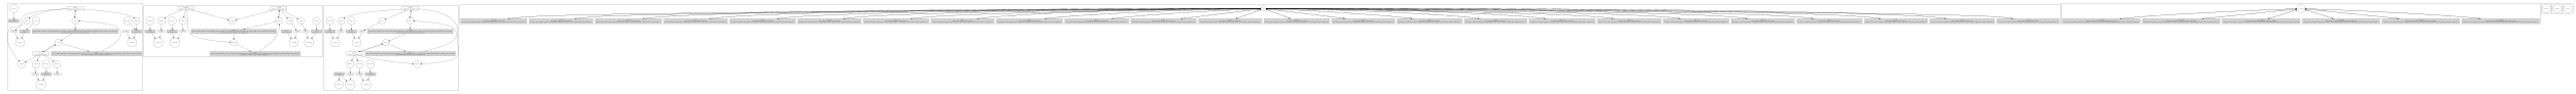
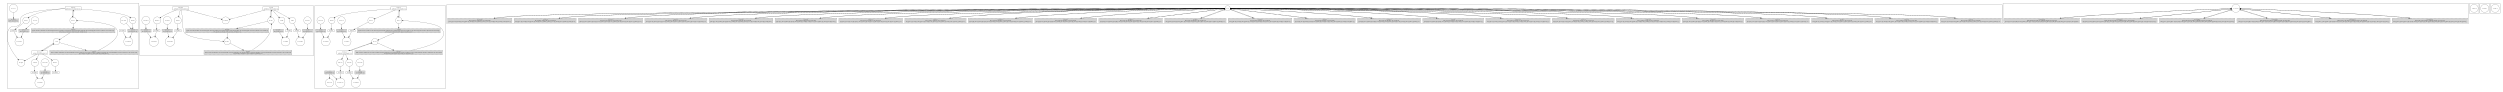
  digraph {
    fontname="Liberation Serif"
    splines=true
    node [fontname="Liberation Serif" fontsize=10 shape=box]
    edge [fontname="Liberation Serif"]
    n1 [label=PblkAB shape=circle]
    n2 [height=0.2 label=TnotifAB width=0.8]
    n3 [height=0.2 label="TminingA\n[((#PblkAB+#PconfirmAB)<5)]" width=0.8]
    n4 [label=RootA1 shape=circle]
    n5 [label=PblkAC shape=circle]
    n6 [label=PlengthA shape=circle]
    n7 [label=PconfirmAB shape=circle]
    n8 [height=0.02 label="SwitchA1\n[((((#PconfirmBA>(#PblkAB+#PconfirmAB))||(#PconfirmCA>(#PblkAC+#PconfirmAC)))||(#PconfirmBA2>(#PblkAB+#PconfirmAB)))||(#PconfirmCA2>(#PblkAC+#PconfirmAC)))]\n{#PconfirmAC=0;#PblkAC=0;#PconfirmAB=0;#PblkAB=0;}" style="filled,dashed" width=0.8]
    n9 [height=0.2 label=TnotifAC width=0.8]
    n10 [height=0.02 label="SwitchA2\n[((((#PconfirmBA>(#PblkAB2+#PconfirmAB2))||(#PconfirmCA>(#PblkAC2+#PconfirmAC2)))||(#PconfirmBA2>(#PblkAB2+#PconfirmAB2)))||(#PconfirmCA2>(#PblkAC2+#PconfirmAC2)))]\n{#PconfirmAC2=0;#PblkAC2=0;#PconfirmAB2=0;#PblkAB2=0;}" style="filled,dashed" width=0.8]
    n11 [label=RootA2 shape=circle]
    n12 [label=PconfirmAC shape=circle]
    n13 [height=0.2 label="TminingA2\n[((#PblkAB+#PconfirmAB)<5)]" width=0.8]
    n14 [label=PblkAB2 shape=circle]
    n15 [label=PblkAC2 shape=circle]
    n16 [height=0.02 label="stockAB\n[(#PconfirmAB>0)]" style="filled,dashed" width=0.8]
    n17 [height=0.2 label=TnotifAB2 width=0.8]
    n18 [height=0.2 label=TnotifAC2 width=0.8]
    n19 [label=PstockAB shape=circle]
    n20 [height=0.02 label="stockAC\n[(#PconfirmAB>0)]" style="filled,dashed" width=0.8]
    n21 [label=PconfirmAB2 shape=circle]
    n22 [label=PstockAC shape=circle]
    n23 [height=0.02 label="stockAB2\n[(#PconfirmAB>0)]" style="filled,dashed" width=0.8]
    n24 [height=0.02 label="stockAC2\n[(#PconfirmAB>0)]" style="filled,dashed" width=0.8]
    n25 [label=PstockAB2 shape=circle]
    n26 [label=PstockAC2 shape=circle]
    n27 [label=PblkBA shape=circle]
    n28 [height=0.2 label=TnotifBA width=0.8]
    n29 [height=0.2 label="PlengthB\n[((#PblkBA+#PconfirmBA)<5)]" width=0.8]
    n30 [label=RootB1 shape=circle]
    n31 [label=PblkBC shape=circle]
    n32 [label=PlengthB shape=circle]
    n33 [label=PconfirmBA shape=circle]
    n34 [height=0.02 label="SwitchB1\n[((((#PconfirmAB>(#PblkBA+#PconfirmBA))||(#PconfirmCB>(#PblkBC+#PconfirmBC)))||(#PconfirmAB2>(#PblkBA+#PconfirmBA)))||(#PconfirmCB2>(#PblkBC+#PconfirmBC)))]\n{#PconfirmBC=0;#PblkBC=0;#PconfirmBA=0;#PblkBA=0;}" style="filled,dashed" width=0.8]
    n35 [height=0.2 label=TnotifBC width=0.8]
    n36 [height=0.02 label="SwitchB2\n[((((#PconfirmAB>(#PblkBA2+#PconfirmBA2))||(#PconfirmCB>(#PblkBC2+#PconfirmBC2)))||(#PconfirmAB2>(#PblkBA2+#PconfirmBA2)))||(#PconfirmCB2>(#PblkBC2+#PconfirmBC2)))]\n{#PconfirmBC2=0;#PblkBC2=0;#PconfirmBA2=0;#PblkBA2=0;}" style="filled,dashed" width=0.8]
    n37 [label=RootB2 shape=circle]
    n38 [label=PconfirmBC shape=circle]
    n39 [height=0.2 label="TminingB2\n[((#PblkBA+#PconfirmBA)<5)]" width=0.8]
    n40 [label=PblkBA2 shape=circle]
    n41 [label=PblkBC2 shape=circle]
    n42 [height=0.02 label="stockBA\n[(#PconfirmAB>0)]" style="filled,dashed" width=0.8]
    n43 [height=0.2 label=TnotifBA2 width=0.8]
    n44 [height=0.2 label=TnotifBC2 width=0.8]
    n45 [height=0.02 label="stockBC\n[(#PconfirmAB>0)]" style="filled,dashed" width=0.8]
    n46 [label=PconfirmBA2 shape=circle]
    n47 [label=PconfirmBC2 shape=circle]
    n48 [label=PstockBC shape=circle]
    n49 [height=0.02 label="stockBA2\n[(#PconfirmAB>0)]" style="filled,dashed" width=0.8]
    n50 [height=0.02 label="stockBC2\n[(#PconfirmAB>0)]" style="filled,dashed" width=0.8]
    n51 [label=PstockBA2 shape=circle]
    n52 [label=PstockBC2 shape=circle]
    n53 [label=PblkCA shape=circle]
    n54 [height=0.2 label=TnotifCA width=0.8]
    n55 [height=0.2 label="TminingC\n[((#PblkBC+#PconfirmBC)<5)]" width=0.8]
    n56 [label=RootC1 shape=circle]
    n57 [label=PblkCB shape=circle]
-   n58 [label=PlengthC shape=circle]
    n59 [label=PconfirmCA shape=circle]
    n60 [height=0.02 label="SwitchC1\n[((((#PconfirmAC>(#PblkCA+#PconfirmCA))||(#PconfirmBC>(#PblkCB+#PconfirmCB)))||(#PconfirmAC2>(#PblkCA+#PconfirmCA)))||(#PconfirmBC2>(#PblkCB+#PconfirmCB)))]\n{#PconfirmCB=0;#PblkCB=0;#PconfirmCA=0;#PblkCA=0;}" style="filled,dashed" width=0.8]
    n61 [height=0.2 label=TnotifCB width=0.8]
    n62 [height=0.02 label="SwitchC2\n[((((#PconfirmAC>(#PblkCA2+#PconfirmCA2))||(#PconfirmBC>(#PblkCB2+#PconfirmCB2)))||(#PconfirmAC2>(#PblkCA2+#PconfirmCA2)))||(#PconfirmBC2>(#PblkCB2+#PconfirmCB2)))]\n{#PconfirmCB2=0;#PblkCB2=0;#PconfirmCA2=0;#PblkCA2=0;}" style="filled,dashed" width=0.8]
    n63 [label=RootC2 shape=circle]
    n64 [label=PconfirmCB shape=circle]
    n65 [height=0.2 label="TminingC2\n[((#PblkBC+#PconfirmBC)<5)]" width=0.8]
    n66 [label=PblkCA2 shape=circle]
    n67 [label=PblkCB2 shape=circle]
    n68 [height=0.02 label="stockCA\n[(#PconfirmAB>0)]" style="filled,dashed" width=0.8]
    n69 [height=0.2 label=TnotifCA2 width=0.8]
    n70 [height=0.2 label=TnotifCB2 width=0.8]
    n71 [label=PstockCA shape=circle]
    n72 [height=0.02 label="stockCB\n[(#PconfirmAB>0)]" style="filled,dashed" width=0.8]
    n73 [label=PconfirmCA2 shape=circle]
    n74 [label=PconfirmCB2 shape=circle]
    n75 [label=PstockCB shape=circle]
    n76 [height=0.02 label="stockCA2\n[(#PconfirmAB>0)]" style="filled,dashed" width=0.8]
    n77 [height=0.02 label="stockCB2\n[(#PconfirmAB>0)]" style="filled,dashed" width=0.8]
    n78 [label=PstockCA2 shape=circle]
    n79 [label=PstockCB2 shape=circle]
    n80 [label=Pclear shape=circle]
    n81 [height=0.02 label="TlooseA2B2\n[(#PconfirmBA2>(#PblkAB2+#PconfirmAB2))]\n{#PlengthA=#PconfirmBA2;#PlengthAB=#PconfirmBA2;#PconfirmBA2=0;#PstockAC=#PconfirmBA2;#PconfirmAB2=0;#PblkAB2=0;}" style="filled,dashed" width=0.8]
    n82 [height=0.02 label="TlooseA2B\n[(#PconfirmBA>(#PblkAB2+#PconfirmAB2))]\n{#PlengthA=#PconfirmBA;#PlengthAB=#PconfirmBA;#PconfirmBA=0;#PstockAC=#PconfirmBA;#PconfirmAB2=0;#PblkAB2=0;}" style="filled,dashed" width=0.8]
    n83 [height=0.02 label="TlooseA2C2\n[(#PconfirmCA2>(#PblkAC2+#PconfirmAC2))]\n{#PlengthA=#PconfirmCA2;#PlengthCA=#PconfirmCA2;#PconfirmCA2=0;#PstockAB=#PconfirmCA2;#PconfirmAC2=0;#PblkAC2=0;}" style="filled,dashed" width=0.8]
    n84 [height=0.02 label="TlooseA2C\n[(#PconfirmCA>(#PblkAC2+#PconfirmAC2))]\n{#PlengthA=#PconfirmCA;#PlengthCA=#PconfirmCA;#PconfirmCA=0;#PstockAB=#PconfirmCA;#PconfirmAC2=0;#PblkAC2=0;}" style="filled,dashed" width=0.8]
    n85 [height=0.02 label="TlooseAB2\n[(#PconfirmBA2>(#PblkAB+#PconfirmAB))]\n{#PlengthA=#PconfirmBA2;#PlengthAB=#PconfirmBA2;#PconfirmBA2=0;#PstockAC2=#PconfirmBA2;#PconfirmAB=0;#PblkAB=0;}" style="filled,dashed" width=0.8]
    n86 [height=0.02 label="TlooseAB\n[(#PconfirmBA>(#PblkAB+#PconfirmAB))]\n{#PlengthA=#PconfirmBA;#PlengthAB=#PconfirmBA;#PconfirmBA=0;#PstockAC2=#PconfirmBA;#PconfirmAB=0;#PblkAB=0;}" style="filled,dashed" width=0.8]
    n87 [height=0.02 label="TlooseAC2\n[(#PconfirmCA2>(#PblkAC+#PconfirmAC))]\n{#PlengthA=#PconfirmCA2;#PlengthCA=#PconfirmCA2;#PconfirmCA2=0;#PstockAB2=#PconfirmCA2;#PconfirmAC=0;#PblkAC=0;}" style="filled,dashed" width=0.8]
    n88 [height=0.02 label="TlooseAC\n[(#PconfirmCA>(#PblkAC+#PconfirmAC))]\n{#PlengthC=#PconfirmCA;#PlengthCA=#PconfirmCA;#PconfirmCA=0;#PstockAB2=#PconfirmCA;#PconfirmAC=0;#PblkAC=0;}" style="filled,dashed" width=0.8]
    n89 [height=0.02 label="TlooseB2A2\n[(#PconfirmAB2>(#PblkBA2+#PconfirmBA2))]\n{#PlengthB=#PconfirmAB2;#PlengthAB=#PconfirmAB2;#PconfirmAB2=0;#PstockBC=#PconfirmAB2;#PconfirmBA2=0;#PblkBA2=0;}" style="filled,dashed" width=0.8]
    n90 [height=0.02 label="TlooseB2A\n[(#PconfirmAB>(#PblkBA2+#PconfirmBA2))]\n{#PlengthB=#PconfirmAB;#PlengthAB=#PconfirmAB;#PconfirmAB=0;#PstockBC=#PconfirmAB;#PconfirmBA2=0;#PblkBA2=0;}" style="filled,dashed" width=0.8]
    n91 [height=0.02 label="TlooseB2C2\n[(#PconfirmCB2>(#PblkBC2+#PconfirmBC2))]\n{#PlengthB=#PconfirmCB2;#PlengthBC=#PconfirmCB2;#PconfirmCB2=0;#PstockBA=#PconfirmCB2;#PconfirmBC2=0;#PblkBC2=0;}" style="filled,dashed" width=0.8]
    n92 [height=0.02 label="TlooseB2C\n[(#PconfirmCB>(#PblkBC2+#PconfirmBC2))]\n{#PlengthB=#PconfirmCB;#PlengthBC=#PconfirmCB;#PconfirmCB=0;#PstockBA=#PconfirmCB;#PconfirmBC2=0;#PblkBC2=0;}" style="filled,dashed" width=0.8]
    n93 [height=0.02 label="TlooseBA2\n[(#PconfirmAB2>(#PblkBA+#PconfirmBA))]\n{#PlengthB=#PconfirmAB2;#PlengthAB=#PconfirmAB2;#PconfirmAB2=0;#PstockBC2=#PconfirmAB2;#PconfirmBA=0;#PblkBA=0;}" style="filled,dashed" width=0.8]
    n94 [height=0.02 label="TlooseBA\n[(#PconfirmAB>(#PblkBA+#PconfirmBA))]\n{#PlengthB=#PconfirmAB;#PlengthAB=#PconfirmAB;#PconfirmAB=0;#PstockBC2=#PconfirmAB;#PconfirmBA=0;#PblkBA=0;}" style="filled,dashed" width=0.8]
    n95 [height=0.02 label="TlooseBC2\n[(#PconfirmCB2>(#PblkBC+#PconfirmBC))]\n{#PlengthB=#PconfirmCB2;#PlengthBC=#PconfirmCB2;#PconfirmCB2=0;#PstockBA2=#PconfirmCB2;#PconfirmBC=0;#PblkBC=0;}" style="filled,dashed" width=0.8]
    n96 [height=0.02 label="TlooseBC\n[(#PconfirmCB>(#PblkBC+#PconfirmBC))]\n{#PlengthB=#PconfirmCB;#PlengthBC=#PconfirmCB;#PconfirmCB=0;#PstockBA2=#PconfirmCB;#PconfirmBC=0;#PblkBC=0;}" style="filled,dashed" width=0.8]
    n97 [height=0.02 label="TlooseC2A2\n[(#PconfirmAC2>(#PblkCA2+#PconfirmCA2))]\n{#PlengthC=#PconfirmAC2;#PlengthCA=#PconfirmAC2;#PconfirmAC2=0;#PstockCB=#PconfirmAC2;#PconfirmCA2=0;#PblkCA2=0;}" style="filled,dashed" width=0.8]
    n98 [height=0.02 label="TlooseC2A\n[(#PconfirmAC>(#PblkCA2+#PconfirmCA2))]\n{#PlengthC=#PconfirmAC;#PlengthCA=#PconfirmAC;#PconfirmAC=0;#PstockCB=#PconfirmAC;#PconfirmCA2=0;#PblkCA2=0;}" style="filled,dashed" width=0.8]
    n99 [height=0.02 label="TlooseC2B2\n[(#PconfirmBC2>(#PblkCB2+#PconfirmCB2))]\n{#PlengthC=#PconfirmBC2;#PlengthBC=#PconfirmBC2;#PconfirmBC2=0;#PstockCA=#PconfirmBC2;#PconfirmCB2=0;#PblkCB2=0;}" style="filled,dashed" width=0.8]
    n100 [height=0.02 label="TlooseC2B\n[(#PconfirmBC>(#PblkCB2+#PconfirmCB2))]\n{#PlengthC=#PconfirmBC;#PlengthBC=#PconfirmBC;#PconfirmBC=0;#PstockCA=#PconfirmBC;#PconfirmCB2=0;#PblkCB2=0;}" style="filled,dashed" width=0.8]
    n101 [height=0.02 label="TlooseCA2\n[(#PconfirmAC2>(#PblkCA+#PconfirmCA))]\n{#PlengthC=#PconfirmAC2;#PlengthCA=#PconfirmAC2;#PconfirmAC2=0;#PstockCB2=#PconfirmAC2;#PconfirmCA=0;#PblkCA=0;}" style="filled,dashed" width=0.8]
    n102 [height=0.02 label="TlooseCA\n[(#PconfirmAC>(#PblkCA+#PconfirmCA))]\n{#PlengthC=#PconfirmAC;#PlengthCA=#PconfirmAC;#PconfirmAC=0;#PstockCB2=#PconfirmAC;#PconfirmCA=0;#PblkCA=0;}" style="filled,dashed" width=0.8]
    n103 [height=0.02 label="TlooseCB2\n[(#PconfirmBC2>(#PblkCB+#PconfirmCB))]\n{#PlengthC=#PconfirmBC2;#PlengthBC=#PconfirmBC2;#PconfirmBC2=0;#PstockCA2=#PconfirmBC2;#PconfirmCB=0;#PblkCB=0;}" style="filled,dashed" width=0.8]
    n104 [height=0.02 label="TlooseCB\n[(#PconfirmBC>(#PblkCB+#PconfirmCB))]\n{#PlengthC=#PconfirmBC;#PlengthBC=#PconfirmBC;#PconfirmBC=0;#PstockCA2=#PconfirmBC;#PconfirmCB=0;#PblkCB=0;}" style="filled,dashed" width=0.8]
    n105 [label=Pconsensus shape=circle]
    n106 [height=0.02 label="TconsensusAB\n[(((#PlengthAB*#PlengthCA)!=0)&&(#PlengthAB<#PlengthCA))]\n{#PlengthCA=0;#PlengthBC=0;#PlengthAB=0;#PlengthC=(#PlengthC-#PlengthAB);#PlengthB=(#PlengthB-#PlengthAB);#PlengthA=(#PlengthA-#PlengthAB);}" style="filled,dashed" width=0.8]
    n107 [height=0.02 label="TconsensusAC\n[(((#PlengthAB*#PlengthCA)!=0)&&(#PlengthCA<#PlengthAB))]\n{#PlengthCA=0;#PlengthBC=0;#PlengthAB=0;#PlengthC=(#PlengthC-#PlengthAC);#PlengthB=(#PlengthB-#PlengthAC);#PlengthA=(#PlengthA-#PlengthAC);}" style="filled,dashed" width=0.8]
    n108 [height=0.02 label="TconsensusBA\n[(((#PlengthAB*#PlengthBC)!=0)&&(#PlengthAB<#PlengthBC))]\n{#PlengthCA=0;#PlengthBC=0;#PlengthAB=0;#PlengthC=(#PlengthC-#PlengthAB);#PlengthB=(#PlengthB-#PlengthAB);#PlengthA=(#PlengthA-#PlengthAB);}" style="filled,dashed" width=0.8]
    n109 [height=0.02 label="TconsensusBC\n[(((#PlengthAB*#PlengthBC)!=0)&&(#PlengthBC<#PlengthAB))]\n{#PlengthCA=0;#PlengthBC=0;#PlengthAB=0;#PlengthC=(#PlengthC-#PlengthBC);#PlengthB=(#PlengthB-#PlengthBC);#PlengthA=(#PlengthA-#PlengthBC);}" style="filled,dashed" width=0.8]
    n110 [height=0.02 label="TconsensusCA\n[(((#PlengthCA*#PlengthBC)!=0)&&(#PlengthCA<#PlengthBC))]\n{#PlengthCA=0;#PlengthBC=0;#PlengthAB=0;#PlengthC=(#PlengthC-#PlengthCA);#PlengthB=(#PlengthB-#PlengthCA);#PlengthA=(#PlengthA-#PlengthCA);}" style="filled,dashed" width=0.8]
    n111 [height=0.02 label="TconsensusCB\n[(((#PlengthCA*#PlengthBC)!=0)&&(#PlengthBC<#PlengthCA))]\n{#PlengthCA=0;#PlengthBC=0;#PlengthAB=0;#PlengthC=(#PlengthC-#PlengthCB);#PlengthB=(#PlengthB-#PlengthCB);#PlengthA=(#PlengthA-#PlengthCB);}" style="filled,dashed" width=0.8]
    n112 [label=PlengthAB shape=circle]
    n113 [label=PlengthBC shape=circle]
    n114 [label=PlengthCA shape=circle]
    subgraph cluster_1 {
      n1
      n2
      n3
      n4
      n5
      n6
      n7
      n8
      n9
      n10
      n11
      n12
      n13
      n14
      n15
      n16
      n17
      n18
      n19
      n20
      n21
      n22
      n23
      n24
      n25
      n26
    }
    subgraph cluster_2 {
      n27
      n28
      n29
      n30
      n31
      n32
      n33
      n34
      n35
      n36
      n37
      n38
      n39
      n40
      n41
      n42
      n43
      n44
      n45
      n46
      n47
      n48
      n49
      n50
      n51
      n52
    }
    subgraph cluster_3 {
      n53
      n54
      n55
      n56
      n57
-     n58
      n59
      n60
      n61
      n62
      n63
      n64
      n65
      n66
      n67
      n68
      n69
      n70
      n71
      n72
      n73
      n74
      n75
      n76
      n77
      n78
      n79
    }
    subgraph cluster_4 {
      n80
      n81
      n82
      n83
      n84
      n85
      n86
      n87
      n88
      n89
      n90
      n91
      n92
      n93
      n94
      n95
      n96
      n97
      n98
      n99
      n100
      n101
      n102
      n103
      n104
    }
    subgraph cluster_5 {
      n105
      n106
      n107
      n108
      n109
      n110
      n111
    }
    subgraph cluster_6 {
      n112
    }
    subgraph cluster_7 {
      n113
    }
    subgraph cluster_8 {
      n114
    }
    n1 -> n16
    n2 -> n7
    n3 -> n1
    n3 -> n4
    n3 -> n5
    n3 -> n6
    n4 -> n3
    n4 -> n8
    n5 -> n9
    n8 -> n11
    n9 -> n12
    n10 -> n4
    n11 -> n10
    n11 -> n13
    n13 -> n6
    n13 -> n11
    n13 -> n14
    n13 -> n15
    n14 -> n17
    n15 -> n18
    n16 -> n7
    n17 -> n21
    n19 -> n16
    n20 -> n12
    n22 -> n20
    n23 -> n21
    n25 -> n23
    n26 -> n24
    n27 -> n28
    n28 -> n33
    n29 -> n27
    n29 -> n30
    n29 -> n31
    n29 -> n32
    n30 -> n29
    n30 -> n34
    n31 -> n35
    n34 -> n37
    n35 -> n38
    n36 -> n30
    n37 -> n36
    n39 -> n32
    n39 -> n37
    n39 -> n40
    n39 -> n41
    n40 -> n43
    n41 -> n44
    n42 -> n33
    n43 -> n46
    n44 -> n47
    n45 -> n38
    n48 -> n45
    n49 -> n46
    n50 -> n47
    n51 -> n49
    n52 -> n50
    n53 -> n54
    n54 -> n59
    n55 -> n53
    n55 -> n56
    n55 -> n57
-   n55 -> n58
    n56 -> n55
    n56 -> n60
    n57 -> n61
    n60 -> n63
    n61 -> n64
    n62 -> n56
    n63 -> n62
    n63 -> n65
-   n65 -> n58
    n65 -> n63
    n65 -> n66
    n65 -> n67
    n66 -> n69
    n67 -> n70
    n68 -> n59
    n69 -> n73
    n70 -> n74
    n71 -> n68
    n72 -> n64
    n75 -> n72
    n76 -> n73
    n76 -> n78
    n77 -> n74
    n79 -> n77
    n80 -> n81
    n80 -> n82
    n80 -> n83
    n80 -> n84
    n80 -> n85
    n80 -> n86
    n80 -> n87
    n80 -> n88
    n80 -> n89
    n80 -> n90
    n80 -> n91
    n80 -> n92
    n80 -> n93
    n80 -> n94
    n80 -> n95
    n80 -> n96
    n80 -> n97
    n80 -> n98
    n80 -> n99
    n80 -> n100
    n80 -> n101
    n80 -> n102
    n80 -> n103
    n80 -> n104
    n81 -> n80
    n82 -> n80
    n83 -> n80
    n84 -> n80
    n85 -> n80
    n86 -> n80
    n87 -> n80
    n88 -> n80
    n89 -> n80
    n90 -> n80
    n91 -> n80
    n92 -> n80
    n93 -> n80
    n94 -> n80
    n95 -> n80
    n96 -> n80
    n97 -> n80
    n98 -> n80
    n99 -> n80
    n100 -> n80
    n101 -> n80
    n102 -> n80
    n103 -> n80
    n104 -> n80
    n105 -> n106
    n105 -> n107
    n105 -> n108
    n105 -> n109
    n105 -> n110
    n105 -> n111
    n106 -> n105
    n107 -> n105
    n108 -> n105
    n109 -> n105
    n110 -> n105
    n111 -> n105
  }
